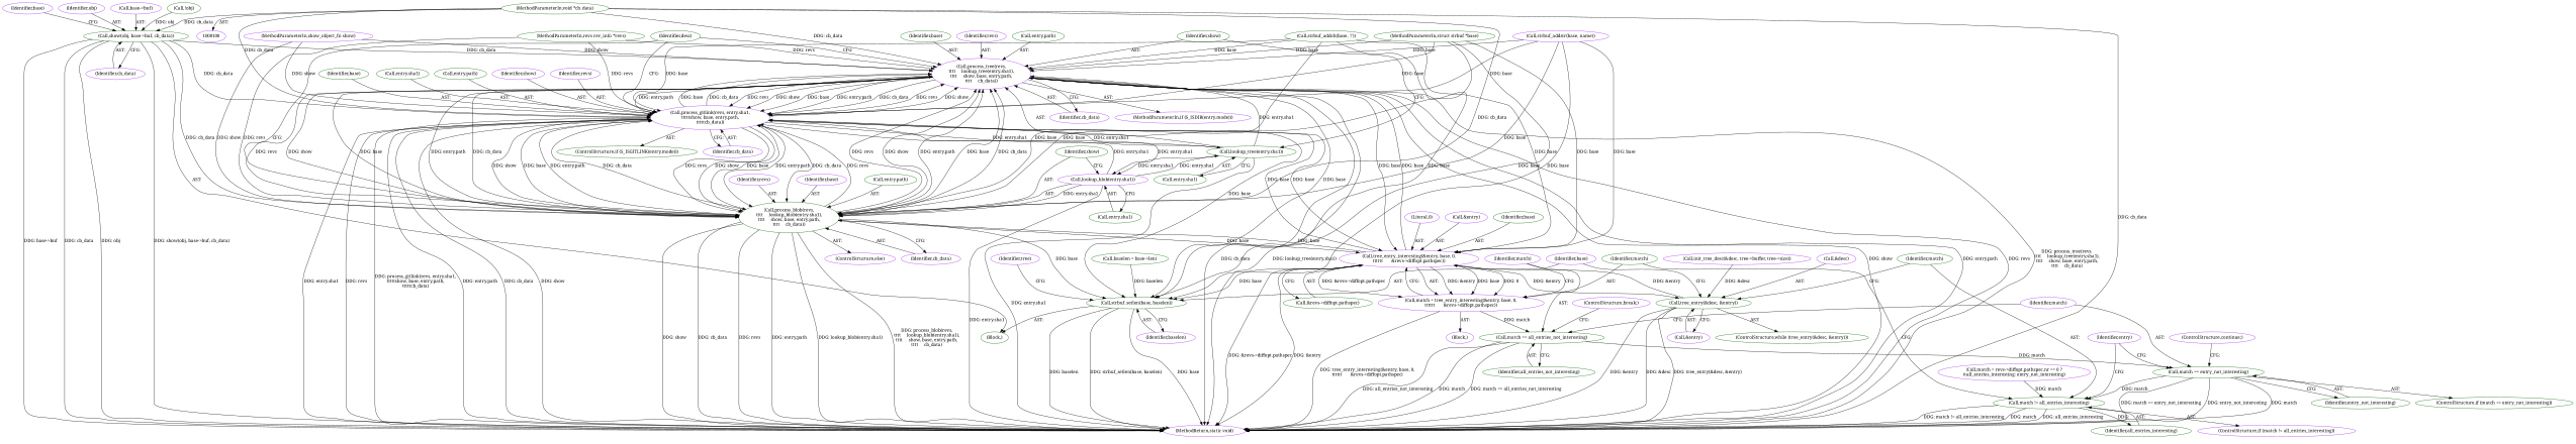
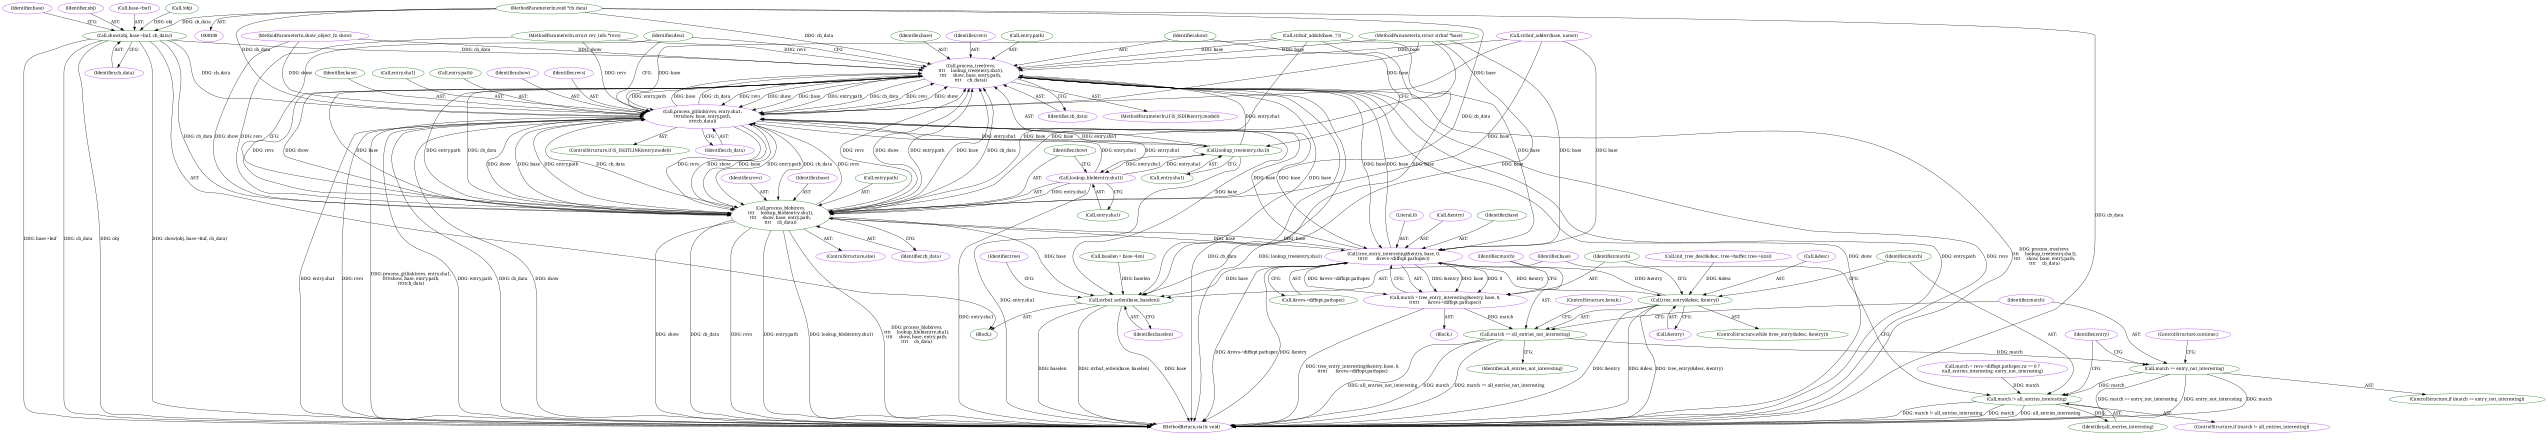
  digraph {
    fontname="Noto Serif"
    node [color=purple fontname="Noto Serif"]
    edge [fontname="Noto Serif"]
    n1 [color=darkgreen label="(MethodParameterIn,void *cb_data)"]
    n2 [color=darkgreen label="(Call,show(obj, base->buf, cb_data))"]
    n3 [label="(Call,process_tree(revs,\n\t\t\t\t     lookup_tree(entry.sha1),\n\t\t\t\t     show, base, entry.path,\n\t\t\t\t     cb_data))"]
    n4 [label="(Call,process_gitlink(revs, entry.sha1,\n\t\t\t\t\tshow, base, entry.path,\n\t\t\t\t\tcb_data))"]
    n5 [color=darkgreen label="(Call,process_blob(revs,\n\t\t\t\t     lookup_blob(entry.sha1),\n\t\t\t\t     show, base, entry.path,\n\t\t\t\t     cb_data))"]
    n6 [label="(MethodReturn,static void)"]
    1000100
    n8 [label="(Identifier,cb_data)"]
    n9 [color=darkgreen label="(Block,)"]
    n10 [label="(Call,tree_entry_interesting(&entry, base, 0,\n\t\t\t\t\t\t       &revs->diffopt.pathspec))"]
    n11 [color=darkgreen label="(Call,strbuf_setlen(base, baselen))"]
    n12 [label="(Identifier,cb_data)"]
    n13 [label="(MethodParameterIn,if (S_ISDIR(entry.mode)))"]
    n14 [color=darkgreen label="(Call,lookup_tree(entry.sha1))"]
    n15 [label="(Call,lookup_blob(entry.sha1))"]
    n16 [color=darkgreen label="(ControlStructure,if (S_ISGITLINK(entry.mode)))"]
    n17 [label="(Identifier,cb_data)"]
    n18 [label="(Identifier,cb_data)"]
    n19 [label="(ControlStructure,else)"]
    n20 [color=darkgreen label="(Call,tree_entry(&desc, &entry))"]
    n21 [label="(Call,match = tree_entry_interesting(&entry, base, 0,\n\t\t\t\t\t\t       &revs->diffopt.pathspec))"]
    n22 [color=darkgreen label="(Call,&revs->diffopt.pathspec)"]
    n23 [label="(Identifier,baselen)"]
    n24 [label="(Call,&entry)"]
    n25 [color=darkgreen label="(ControlStructure,while (tree_entry(&desc, &entry)))"]
    n26 [color=darkgreen label="(Call,match == all_entries_not_interesting)"]
    n27 [label="(Block,)"]
    n28 [color=darkgreen label="(Call,match == entry_not_interesting)"]
    n29 [color=darkgreen label="(Identifier,all_entries_not_interesting)"]
    n30 [color=darkgreen label="(Call,match != all_entries_interesting)"]
-   n31 [color=darkgreen label="(Identifier,entry_not_interesting)"]
    n32 [color=darkgreen label="(ControlStructure,if (match == entry_not_interesting))"]
    n33 [color=darkgreen label="(Identifier,all_entries_interesting)"]
    n34 [label="(ControlStructure,if (match != all_entries_interesting))"]
    n35 [color=darkgreen label="(Call,entry.sha1)"]
    n36 [color=darkgreen label="(Call,entry.sha1)"]
    n37 [color=darkgreen label="(Call,strbuf_addch(base, '/'))"]
    n38 [label="(Identifier,match)"]
    n39 [label="(ControlStructure,continue;)"]
    n40 [label="(Identifier,base)"]
    n41 [color=darkgreen label="(Identifier,base)"]
    n42 [color=darkgreen label="(Call,entry.sha1)"]
    n43 [label="(Identifier,revs)"]
    n44 [label="(Identifier,base)"]
    n45 [label="(Literal,0)"]
    n46 [label="(Call,init_tree_desc(&desc, tree->buffer, tree->size))"]
    n47 [color=darkgreen label="(Identifier,match)"]
    n48 [color=darkgreen label="(Call,entry.path)"]
-   n49 [color=darkgreen label="(MethodParameterIn,revs rev_info *revs)"]
+   n49 [color=darkgreen label="(MethodParameterIn,struct rev_info *revs)"]
    n50 [color=darkgreen label="(Identifier,match)"]
    n51 [color=darkgreen label="(Identifier,base)"]
    n52 [label="(Call,match = revs->diffopt.pathspec.nr == 0 ?\n\t\tall_entries_interesting: entry_not_interesting)"]
    n53 [label="(Identifier,base)"]
    n54 [color=darkgreen label="(Call,baselen = base->len)"]
    n55 [label="(Call,&entry)"]
    n56 [label="(MethodParameterIn,show_object_fn show)"]
    n57 [color=darkgreen label="(Identifier,base)"]
    n58 [color=darkgreen label="(Call,entry.path)"]
    n59 [label="(Identifier,match)"]
    n60 [color=darkgreen label="(Identifier,desc)"]
    n61 [label="(Identifier,tree)"]
    n62 [label="(Identifier,obj)"]
    n63 [color=darkgreen label="(MethodParameterIn,struct strbuf *base)"]
    n64 [color=darkgreen label="(Identifier,show)"]
    n65 [label="(Identifier,entry)"]
    n66 [label="(Call,strbuf_addstr(base, name))"]
    n67 [label="(Call,base->buf)"]
    n68 [label="(ControlStructure,break;)"]
    n69 [color=darkgreen label="(Identifier,show)"]
    n70 [label="(Identifier,revs)"]
    n71 [label="(Identifier,show)"]
    n72 [color=darkgreen label="(Call,entry.path)"]
    n73 [label="(Call,&desc)"]
    n74 [label="(Identifier,revs)"]
    n75 [color=darkgreen label="(Call,!obj)"]
    n1 -> n2 [label="DDG: cb_data"]
    n1 -> n3 [label="DDG: cb_data"]
    n1 -> n4 [label="DDG: cb_data"]
    n1 -> n5 [label="DDG: cb_data"]
    n1 -> n6 [label="DDG: cb_data"]
    n1 -> 1000100 [label="AST: "]
    n2 -> n3 [label="DDG: cb_data"]
    n2 -> n4 [label="DDG: cb_data"]
    n2 -> n5 [label="DDG: cb_data"]
    n2 -> n6 [label="DDG: obj"]
    n2 -> n6 [label="DDG: show(obj, base->buf, cb_data)"]
    n2 -> n6 [label="DDG: base->buf"]
    n2 -> n6 [label="DDG: cb_data"]
    n2 -> n8 [label="CFG: "]
    n2 -> n9 [label="AST: "]
    n3 -> n4 [label="DDG: revs"]
    n3 -> n4 [label="DDG: show"]
    n3 -> n4 [label="DDG: base"]
    n3 -> n4 [label="DDG: entry.path"]
    n3 -> n4 [label="DDG: cb_data"]
    n3 -> n5 [label="DDG: revs"]
    n3 -> n5 [label="DDG: show"]
    n3 -> n5 [label="DDG: base"]
    n3 -> n5 [label="DDG: entry.path"]
    n3 -> n5 [label="DDG: cb_data"]
    n3 -> n6 [label="DDG: cb_data"]
    n3 -> n6 [label="DDG: lookup_tree(entry.sha1)"]
    n3 -> n6 [label="DDG: show"]
    n3 -> n6 [label="DDG: entry.path"]
    n3 -> n6 [label="DDG: revs"]
    n3 -> n6 [label="DDG: process_tree(revs,\n\t\t\t\t     lookup_tree(entry.sha1),\n\t\t\t\t     show, base, entry.path,\n\t\t\t\t     cb_data)"]
    n3 -> n10 [label="DDG: base"]
    n3 -> n11 [label="DDG: base"]
    n3 -> n12 [label="CFG: "]
    n3 -> n13 [label="AST: "]
    n4 -> n3 [label="DDG: revs"]
    n4 -> n3 [label="DDG: show"]
    n4 -> n3 [label="DDG: entry.path"]
    n4 -> n3 [label="DDG: base"]
    n4 -> n3 [label="DDG: cb_data"]
    n4 -> n5 [label="DDG: revs"]
    n4 -> n5 [label="DDG: show"]
    n4 -> n5 [label="DDG: base"]
    n4 -> n5 [label="DDG: entry.path"]
    n4 -> n5 [label="DDG: cb_data"]
    n4 -> n6 [label="DDG: entry.sha1"]
    n4 -> n6 [label="DDG: revs"]
    n4 -> n6 [label="DDG: process_gitlink(revs, entry.sha1,\n\t\t\t\t\tshow, base, entry.path,\n\t\t\t\t\tcb_data)"]
    n4 -> n6 [label="DDG: entry.path"]
    n4 -> n6 [label="DDG: cb_data"]
    n4 -> n6 [label="DDG: show"]
    n4 -> n10 [label="DDG: base"]
    n4 -> n11 [label="DDG: base"]
    n4 -> n14 [label="DDG: entry.sha1"]
    n4 -> n15 [label="DDG: entry.sha1"]
    n4 -> n16 [label="AST: "]
    n4 -> n17 [label="CFG: "]
    n5 -> n3 [label="DDG: revs"]
    n5 -> n3 [label="DDG: show"]
    n5 -> n3 [label="DDG: entry.path"]
    n5 -> n3 [label="DDG: base"]
    n5 -> n3 [label="DDG: cb_data"]
    n5 -> n4 [label="DDG: revs"]
    n5 -> n4 [label="DDG: show"]
    n5 -> n4 [label="DDG: base"]
    n5 -> n4 [label="DDG: entry.path"]
    n5 -> n4 [label="DDG: cb_data"]
    n5 -> n6 [label="DDG: show"]
    n5 -> n6 [label="DDG: cb_data"]
    n5 -> n6 [label="DDG: revs"]
    n5 -> n6 [label="DDG: entry.path"]
    n5 -> n6 [label="DDG: lookup_blob(entry.sha1)"]
    n5 -> n6 [label="DDG: process_blob(revs,\n\t\t\t\t     lookup_blob(entry.sha1),\n\t\t\t\t     show, base, entry.path,\n\t\t\t\t     cb_data)"]
    n5 -> n10 [label="DDG: base"]
    n5 -> n11 [label="DDG: base"]
    n5 -> n18 [label="CFG: "]
    n5 -> n19 [label="AST: "]
    n8 -> n2 [label="AST: "]
    n10 -> n3 [label="DDG: base"]
    n10 -> n4 [label="DDG: base"]
    n10 -> n5 [label="DDG: base"]
    n10 -> n6 [label="DDG: &revs->diffopt.pathspec"]
    n10 -> n6 [label="DDG: &entry"]
    n10 -> n11 [label="DDG: base"]
    n10 -> n20 [label="DDG: &entry"]
    n10 -> n21 [label="AST: "]
    n10 -> n21 [label="DDG: &entry"]
    n10 -> n21 [label="DDG: base"]
    n10 -> n21 [label="DDG: 0"]
    n10 -> n21 [label="DDG: &revs->diffopt.pathspec"]
    n10 -> n22 [label="CFG: "]
    n11 -> n6 [label="DDG: strbuf_setlen(base, baselen)"]
    n11 -> n6 [label="DDG: base"]
    n11 -> n6 [label="DDG: baselen"]
    n11 -> n9 [label="AST: "]
    n11 -> n23 [label="CFG: "]
    n12 -> n3 [label="AST: "]
    n14 -> n3 [label="AST: "]
    n14 -> n3 [label="DDG: entry.sha1"]
    n14 -> n4 [label="DDG: entry.sha1"]
    n14 -> n6 [label="DDG: entry.sha1"]
    n14 -> n15 [label="DDG: entry.sha1"]
    n14 -> n35 [label="CFG: "]
    n15 -> n4 [label="DDG: entry.sha1"]
    n15 -> n5 [label="AST: "]
    n15 -> n5 [label="DDG: entry.sha1"]
    n15 -> n6 [label="DDG: entry.sha1"]
    n15 -> n14 [label="DDG: entry.sha1"]
    n15 -> n36 [label="CFG: "]
    n17 -> n4 [label="AST: "]
    n18 -> n5 [label="AST: "]
    n20 -> n6 [label="DDG: tree_entry(&desc, &entry)"]
    n20 -> n6 [label="DDG: &entry"]
    n20 -> n6 [label="DDG: &desc"]
    n20 -> n10 [label="DDG: &entry"]
    n20 -> n24 [label="CFG: "]
    n20 -> n25 [label="AST: "]
    n21 -> n6 [label="DDG: tree_entry_interesting(&entry, base, 0,\n\t\t\t\t\t\t       &revs->diffopt.pathspec)"]
    n21 -> n10 [label="CFG: "]
    n21 -> n26 [label="DDG: match"]
    n21 -> n27 [label="AST: "]
    n22 -> n10 [label="AST: "]
    n23 -> n11 [label="AST: "]
    n24 -> n20 [label="AST: "]
    n26 -> n6 [label="DDG: all_entries_not_interesting"]
    n26 -> n6 [label="DDG: match"]
    n26 -> n6 [label="DDG: match == all_entries_not_interesting"]
    n26 -> n28 [label="DDG: match"]
    n26 -> n29 [label="CFG: "]
    n28 -> n6 [label="DDG: match == entry_not_interesting"]
    n28 -> n6 [label="DDG: entry_not_interesting"]
    n28 -> n6 [label="DDG: match"]
    n28 -> n30 [label="DDG: match"]
-   n28 -> n31 [label="CFG: "]
    n28 -> n32 [label="AST: "]
-   n29 -> n26 [label="AST: "]
+   n20 -> n26 [label="AST: "]
    n30 -> n6 [label="DDG: all_entries_interesting"]
    n30 -> n6 [label="DDG: match != all_entries_interesting"]
    n30 -> n6 [label="DDG: match"]
    n30 -> n33 [label="DDG: "]
    n30 -> n34 [label="AST: "]
-   n31 -> n28 [label="AST: "]
    n33 -> n30 [label="AST: "]
    n35 -> n14 [label="AST: "]
    n36 -> n15 [label="AST: "]
    n37 -> n3 [label="DDG: base"]
    n37 -> n4 [label="DDG: base"]
    n37 -> n5 [label="DDG: base"]
    n37 -> n10 [label="DDG: base"]
    n37 -> n11 [label="DDG: base"]
    n38 -> n26 [label="CFG: "]
    n38 -> n28 [label="AST: "]
    n39 -> n28 [label="CFG: "]
    n40 -> n11 [label="AST: "]
    n40 -> n20 [label="CFG: "]
    n41 -> n4 [label="AST: "]
    n42 -> n4 [label="AST: "]
    n43 -> n5 [label="AST: "]
    n44 -> n2 [label="CFG: "]
    n45 -> n10 [label="AST: "]
    n46 -> n20 [label="DDG: &desc"]
    n47 -> n21 [label="AST: "]
    n47 -> n30 [label="CFG: "]
    n48 -> n4 [label="AST: "]
    n49 -> n3 [label="DDG: revs"]
    n49 -> n4 [label="DDG: revs"]
    n49 -> n5 [label="DDG: revs"]
    n50 -> n20 [label="CFG: "]
    n50 -> n30 [label="AST: "]
    n51 -> n3 [label="AST: "]
    n52 -> n30 [label="DDG: match"]
    n53 -> n5 [label="AST: "]
    n54 -> n11 [label="DDG: baselen"]
    n55 -> n10 [label="AST: "]
    n56 -> n3 [label="DDG: show"]
    n56 -> n4 [label="DDG: show"]
    n56 -> n5 [label="DDG: show"]
    n57 -> n10 [label="AST: "]
    n58 -> n5 [label="AST: "]
    n59 -> n21 [label="CFG: "]
    n59 -> n26 [label="AST: "]
    n60 -> n3 [label="CFG: "]
    n60 -> n4 [label="CFG: "]
    n60 -> n5 [label="CFG: "]
    n61 -> n11 [label="CFG: "]
    n62 -> n2 [label="AST: "]
    n63 -> n3 [label="DDG: base"]
    n63 -> n4 [label="DDG: base"]
    n63 -> n5 [label="DDG: base"]
    n63 -> n10 [label="DDG: base"]
    n63 -> n11 [label="DDG: base"]
    n64 -> n5 [label="AST: "]
    n64 -> n15 [label="CFG: "]
    n65 -> n28 [label="CFG: "]
    n65 -> n30 [label="CFG: "]
    n66 -> n3 [label="DDG: base"]
    n66 -> n4 [label="DDG: base"]
    n66 -> n5 [label="DDG: base"]
    n66 -> n10 [label="DDG: base"]
-   n66 -> n11 [label="DDG: base"]
    n67 -> n2 [label="AST: "]
    n68 -> n26 [label="CFG: "]
    n69 -> n3 [label="AST: "]
    n69 -> n14 [label="CFG: "]
    n70 -> n3 [label="AST: "]
    n71 -> n4 [label="AST: "]
    n72 -> n3 [label="AST: "]
    n73 -> n20 [label="AST: "]
    n74 -> n4 [label="AST: "]
    n75 -> n2 [label="DDG: obj"]
  }
